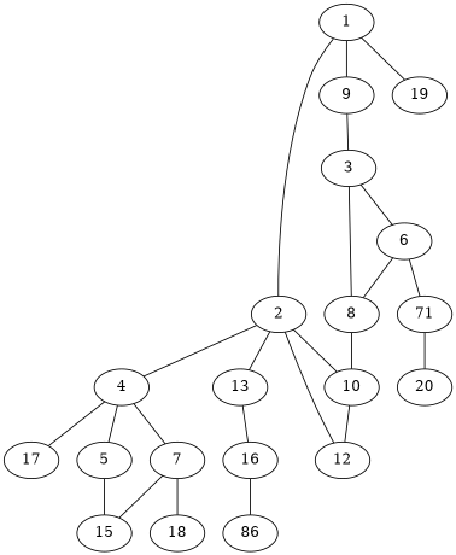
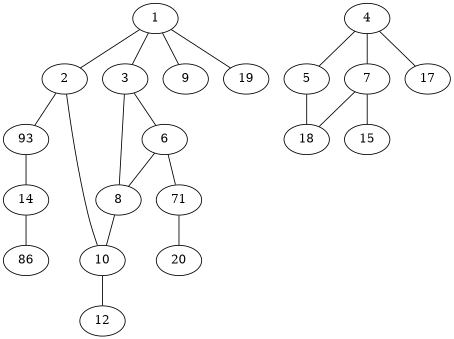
  graph {
    1
    2
    3
    9
    19
    4
    10
    12
-   13
+   13 [label=93]
    8
    6
    5
    7
    17
-   14 [label=16]
+   14
    n16 [label=71]
    18
    15
    n19 [label=86]
    20
    1 -- 2
-   9 -- 3
+   1 -- 3
    1 -- 9
    1 -- 19
-   2 -- 4
    2 -- 10
-   2 -- 12
    2 -- 13
    3 -- 8
    3 -- 6
    4 -- 5
    4 -- 7
    4 -- 17
    10 -- 12
    13 -- 14
    8 -- 10
    6 -- 8
    6 -- n16
-   5 -- 15
+   5 -- 18
    7 -- 18
    7 -- 15
    14 -- n19
    n16 -- 20
  }
